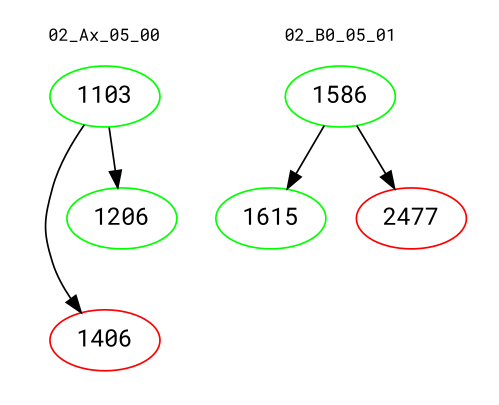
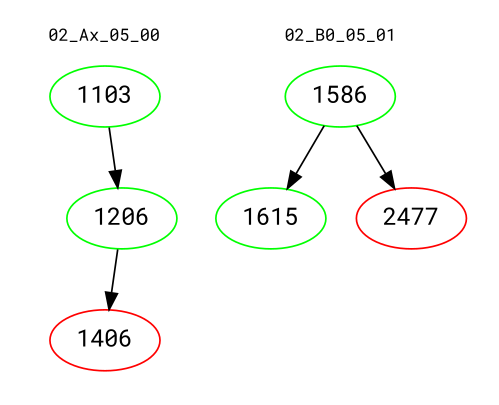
  digraph {
    fontname="Roboto Mono"
    node [color=green fontname="Roboto Mono"]
    edge [color=black fontname="Roboto Mono"]
    n1 [label=1103]
    n2 [color=red label=1406]
    n3 [label=1206]
    n4 [label=1586]
    n5 [label=1615]
    n6 [color=red label=2477]
    subgraph cluster_1 {
      color=white
      fontsize=10
      label="02_Ax_05_00"
      n1
      n2
      n3
    }
    subgraph cluster_2 {
      color=white
      fontsize=10
      label="02_B0_05_01"
      n4
      n5
      n6
    }
-   n1 -> n2
+   n3 -> n2
    n1 -> n3
    n4 -> n5
    n4 -> n6
  }
